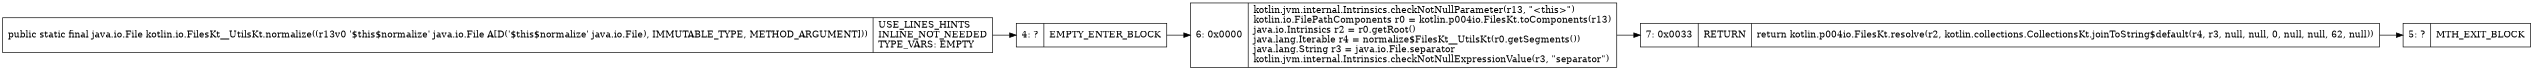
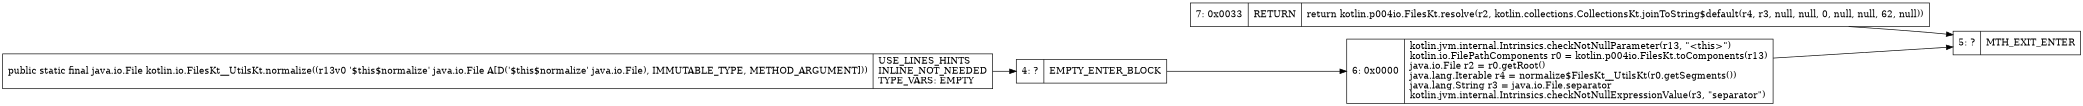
  digraph {
    rankdir=LR
    node [shape=record]
    n1 [label="{4\:\ ?|EMPTY_ENTER_BLOCK\l}"]
-   n2 [label="{6\:\ 0x0000|kotlin.jvm.internal.Intrinsics.checkNotNullParameter(r13, \"\<this\>\")\lkotlin.io.FilePathComponents r0 = kotlin.p004io.FilesKt.toComponents(r13)\ljava.io.Intrinsics r2 = r0.getRoot()\ljava.lang.Iterable r4 = normalize$FilesKt__UtilsKt(r0.getSegments())\ljava.lang.String r3 = java.io.File.separator\lkotlin.jvm.internal.Intrinsics.checkNotNullExpressionValue(r3, \"separator\")\l}"]
+   n2 [label="{6\:\ 0x0000|kotlin.jvm.internal.Intrinsics.checkNotNullParameter(r13, \"\<this\>\")\lkotlin.io.FilePathComponents r0 = kotlin.p004io.FilesKt.toComponents(r13)\ljava.io.File r2 = r0.getRoot()\ljava.lang.Iterable r4 = normalize$FilesKt__UtilsKt(r0.getSegments())\ljava.lang.String r3 = java.io.File.separator\lkotlin.jvm.internal.Intrinsics.checkNotNullExpressionValue(r3, \"separator\")\l}"]
    n3 [label="{7\:\ 0x0033|RETURN\l|return kotlin.p004io.FilesKt.resolve(r2, kotlin.collections.CollectionsKt.joinToString$default(r4, r3, null, null, 0, null, null, 62, null))\l}"]
-   n4 [label="{5\:\ ?|MTH_EXIT_BLOCK\l}"]
+   n4 [label="{5\:\ ?|MTH_EXIT_ENTER\l}"]
    n5 [label="{public static final java.io.File kotlin.io.FilesKt__UtilsKt.normalize((r13v0 '$this$normalize' java.io.File A[D('$this$normalize' java.io.File), IMMUTABLE_TYPE, METHOD_ARGUMENT]))  | USE_LINES_HINTS\lINLINE_NOT_NEEDED\lTYPE_VARS: EMPTY\l}"]
    n1 -> n2
-   n2 -> n3
+   n2 -> n4
    n3 -> n4
    n5 -> n1
  }
